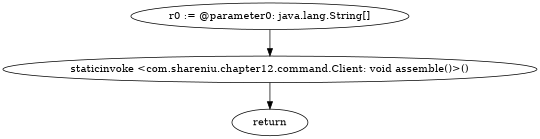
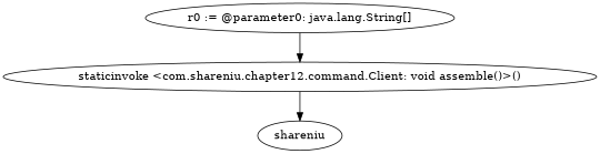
  digraph {
    "r0 := @parameter0: java.lang.String[]"
    "staticinvoke <com.shareniu.chapter12.command.Client: void assemble()>()"
-   return
+   return [label=shareniu]
    "r0 := @parameter0: java.lang.String[]" -> "staticinvoke <com.shareniu.chapter12.command.Client: void assemble()>()"
    "staticinvoke <com.shareniu.chapter12.command.Client: void assemble()>()" -> return
  }
